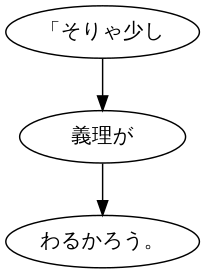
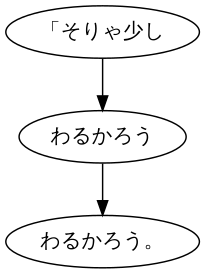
  digraph {
    fontname="Noto Sans"
    node [fontname="Noto Sans"]
    edge [fontname="Noto Sans"]
    n1 [label="「そりゃ少し"]
-   n2 [label="義理が"]
+   n2 [label="わるかろう"]
    n3 [label="わるかろう。"]
    n1 -> n2
    n2 -> n3
  }
